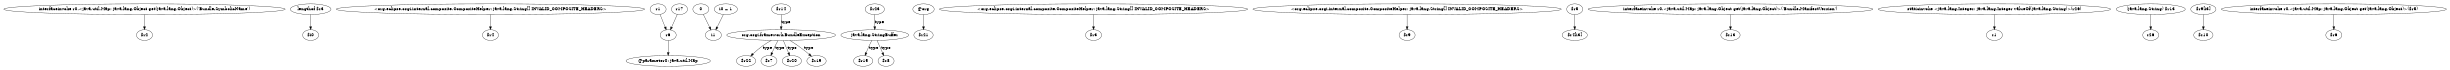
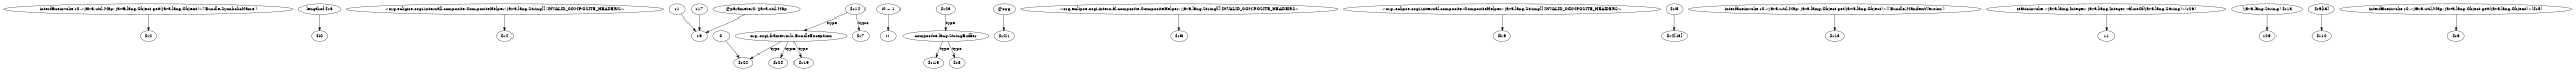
  digraph {
    n1 [label="interfaceinvoke r0.<java.util.Map: java.lang.Object get(java.lang.Object)>('Bundle-SymbolicName')"]
    n2 [label="$r2"]
    n3 [label="lengthof $r3"]
    n4 [label="$i0"]
    n5 [label="<org.eclipse.osgi.internal.composite.CompositeHelper: java.lang.String[] INVALID_COMPOSITE_HEADERS>"]
    n6 [label="$r4"]
    n7 [label=r1]
    n8 [label=r6]
    n9 [label=0]
    n10 [label=i1]
    n11 [label="org.osgi.framework.BundleException"]
    n12 [label="$r22"]
    n13 [label="$r7"]
    n14 [label="$r20"]
    n15 [label="$r19"]
    n16 [label="$r14"]
-   n17 [label="java.lang.StringBuffer"]
+   n17 [label="composite.lang.StringBuffer"]
    n18 [label="$r15"]
    n19 [label="$r8"]
    n20 [label="$r23"]
    n21 [label="@org"]
    n22 [label="$r21"]
    n23 [label="<org.eclipse.osgi.internal.composite.CompositeHelper: java.lang.String[] INVALID_COMPOSITE_HEADERS>"]
    n24 [label="$r3"]
    n25 [label=r17]
    n26 [label="@parameter0: java.util.Map"]
    n27 [label="<org.eclipse.osgi.internal.composite.CompositeHelper: java.lang.String[] INVALID_COMPOSITE_HEADERS>"]
    n28 [label="$r9"]
    n29 [label="$r4[i3]"]
    n30 [label="$r5"]
    n31 [label="interfaceinvoke r0.<java.util.Map: java.lang.Object get(java.lang.Object)>('Bundle-ManifestVersion')"]
    n32 [label="$r13"]
    n33 [label="staticinvoke <java.lang.Integer: java.lang.Integer valueOf(java.lang.String)>(r26)"]
    n34 [label=r1]
    n35 [label="(java.lang.String) $r13"]
    n36 [label=r26]
    n37 [label="$r9[i3]"]
    n38 [label="$r10"]
    n39 [label="interfaceinvoke r0.<java.util.Map: java.lang.Object get(java.lang.Object)>($r5)"]
    n40 [label="$r6"]
    n41 [label="i0 + 1"]
    n1 -> n2
    n3 -> n4
    n5 -> n6
    n7 -> n8
-   n9 -> n10
+   n9 -> n12
    n11 -> n12 [label=type]
-   n11 -> n13 [label=type]
+   n16 -> n13 [label=type]
    n11 -> n14 [label=type]
    n11 -> n15 [label=type]
    n16 -> n11 [label=type]
    n17 -> n18 [label=type]
    n17 -> n19 [label=type]
    n20 -> n17 [label=type]
    n21 -> n22
    n23 -> n24
    n25 -> n8
-   n8 -> n26
+   n26 -> n8
    n27 -> n28
    n30 -> n29
    n31 -> n32
    n33 -> n34
    n35 -> n36
    n37 -> n38
    n39 -> n40
    n41 -> n10
  }
